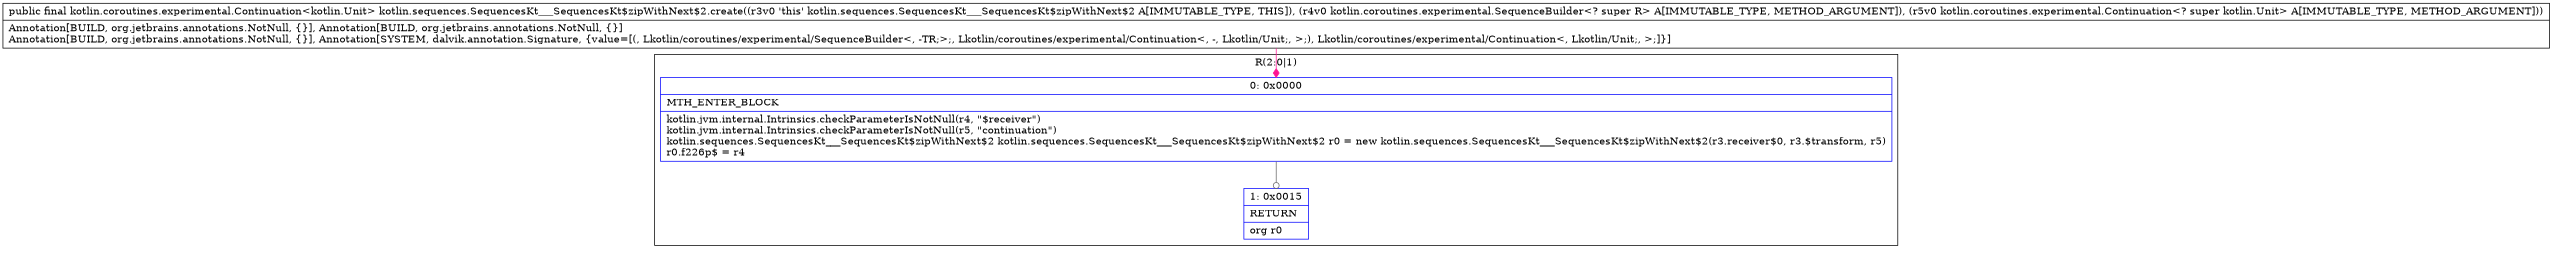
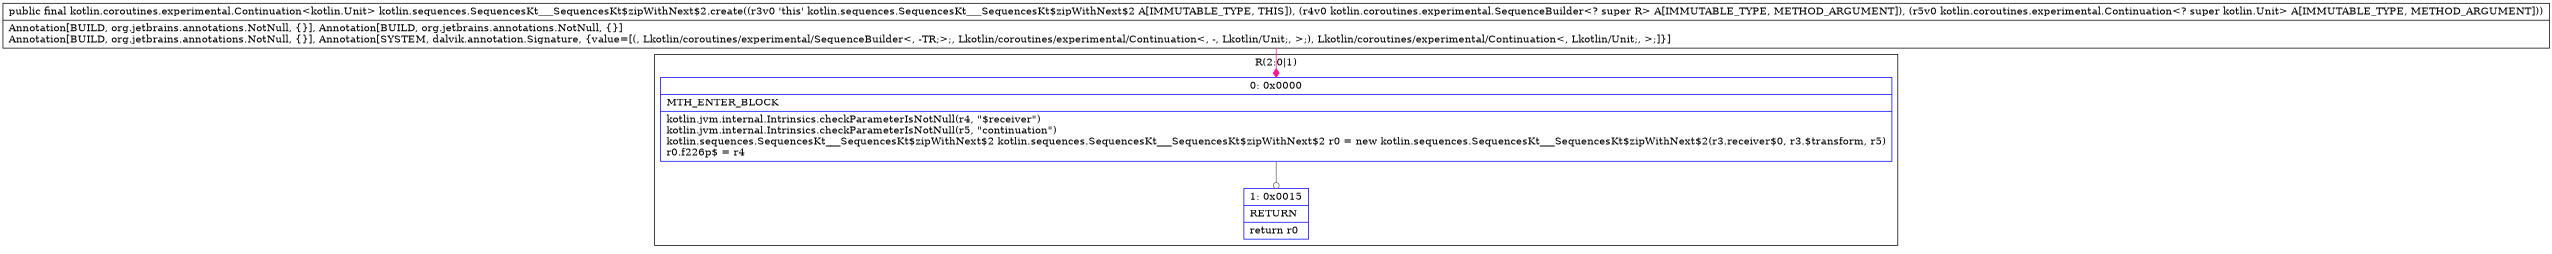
  digraph {
    node [color=blue shape=record]
    n1 [label="{0\:\ 0x0000|MTH_ENTER_BLOCK\l|kotlin.jvm.internal.Intrinsics.checkParameterIsNotNull(r4, \"$receiver\")\lkotlin.jvm.internal.Intrinsics.checkParameterIsNotNull(r5, \"continuation\")\lkotlin.sequences.SequencesKt___SequencesKt$zipWithNext$2 kotlin.sequences.SequencesKt___SequencesKt$zipWithNext$2 r0 = new kotlin.sequences.SequencesKt___SequencesKt$zipWithNext$2(r3.receiver$0, r3.$transform, r5)\lr0.f226p$ = r4\l}"]
-   n2 [label="{1\:\ 0x0015|RETURN\l|org r0\l}"]
+   n2 [label="{1\:\ 0x0015|RETURN\l|return r0\l}"]
    n3 [label="{public final kotlin.coroutines.experimental.Continuation\<kotlin.Unit\> kotlin.sequences.SequencesKt___SequencesKt$zipWithNext$2.create((r3v0 'this' kotlin.sequences.SequencesKt___SequencesKt$zipWithNext$2 A[IMMUTABLE_TYPE, THIS]), (r4v0 kotlin.coroutines.experimental.SequenceBuilder\<? super R\> A[IMMUTABLE_TYPE, METHOD_ARGUMENT]), (r5v0 kotlin.coroutines.experimental.Continuation\<? super kotlin.Unit\> A[IMMUTABLE_TYPE, METHOD_ARGUMENT]))  | Annotation[BUILD, org.jetbrains.annotations.NotNull, \{\}], Annotation[BUILD, org.jetbrains.annotations.NotNull, \{\}]\lAnnotation[BUILD, org.jetbrains.annotations.NotNull, \{\}], Annotation[SYSTEM, dalvik.annotation.Signature, \{value=[(, Lkotlin\/coroutines\/experimental\/SequenceBuilder\<, \-TR;\>;, Lkotlin\/coroutines\/experimental\/Continuation\<, \-, Lkotlin\/Unit;, \>;), Lkotlin\/coroutines\/experimental\/Continuation\<, Lkotlin\/Unit;, \>;]\}]\l}" color=""]
    subgraph cluster_1 {
      label="R(2:0|1)"
      n1
      n2
    }
    n1 -> n2 [color=gray40 arrowhead=odot]
    n3 -> n1 [color=deeppink arrowhead=diamond]
  }
